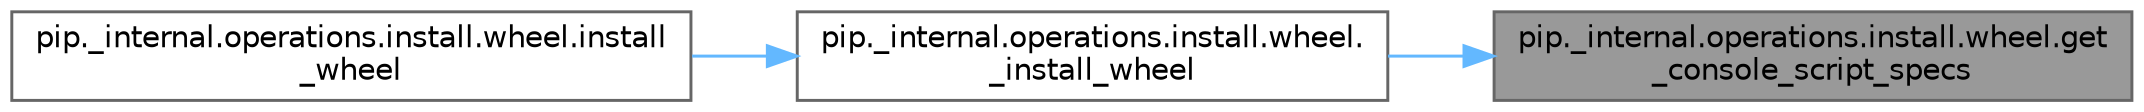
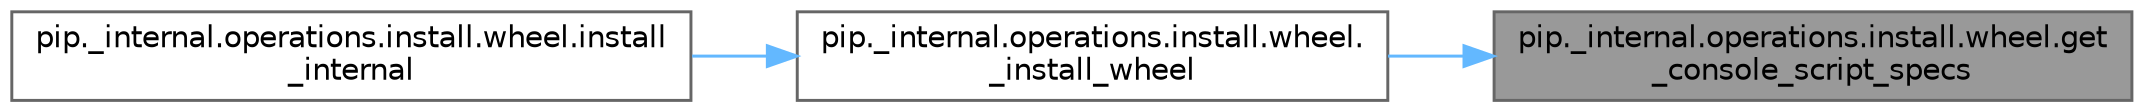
  digraph {
    rankdir=RL
    node [color=grey40 fillcolor=white fontname=Helvetica fontsize=10 shape=box style=filled]
    edge [color=steelblue1 dir=back fontname=Helvetica fontsize=10 labelfontname=Helvetica labelfontsize=10 style=solid]
    n1 [color=gray40 fillcolor=grey60 fontcolor=black height=0.2 label="pip._internal.operations.install.wheel.get\l_console_script_specs" width=0.4]
    n2 [height=0.2 label="pip._internal.operations.install.wheel.\l_install_wheel" width=0.4]
-   n3 [height=0.2 label="pip._internal.operations.install.wheel.install\l_wheel" width=0.4]
+   n3 [height=0.2 label="pip._internal.operations.install.wheel.install\l_internal" width=0.4]
    n1 -> n2
    n2 -> n3
  }
